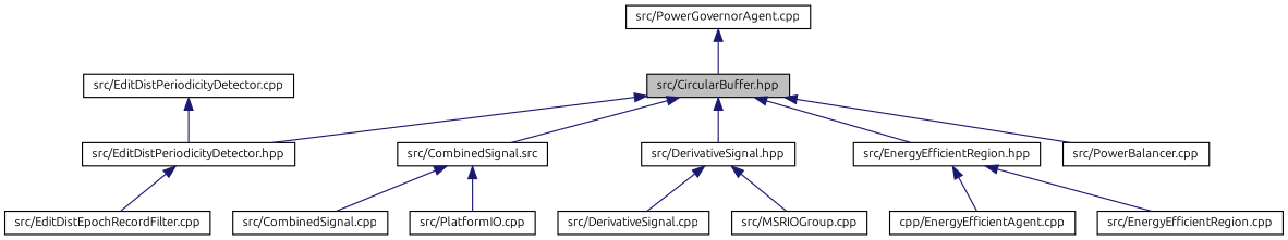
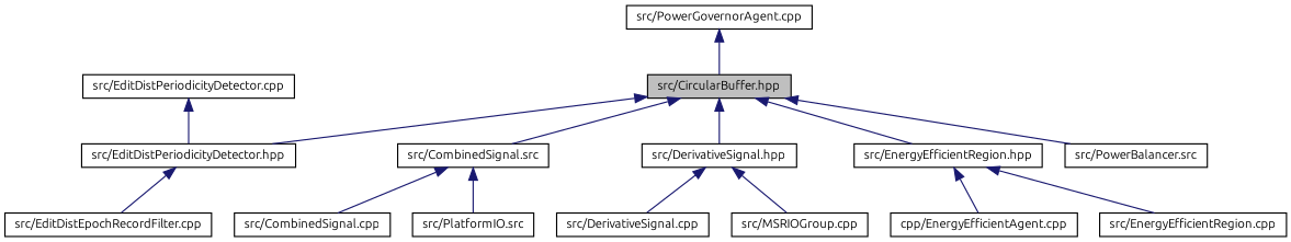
  digraph {
    fontname=Ubuntu
    node [color=black fillcolor=white fontname=Ubuntu fontsize=10 shape=record style=filled]
    edge [color=midnightblue dir=back fontname=Ubuntu fontsize=10 labelfontname=Helvetica labelfontsize=10 style=solid]
    n1 [fillcolor=grey75 fontcolor=black height=0.2 label="src/CircularBuffer.hpp" width=0.4]
    n2 [height=0.2 label="src/CombinedSignal.src" width=0.4]
    n3 [height=0.2 label="src/DerivativeSignal.hpp" width=0.4]
    n4 [height=0.2 label="src/EditDistPeriodicityDetector.hpp" width=0.4]
    n5 [height=0.2 label="src/EnergyEfficientRegion.hpp" width=0.4]
-   n6 [height=0.2 label="src/PowerBalancer.cpp" width=0.4]
+   n6 [height=0.2 label="src/PowerBalancer.src" width=0.4]
    n7 [height=0.2 label="src/CombinedSignal.cpp" width=0.4]
-   n8 [height=0.2 label="src/PlatformIO.cpp" width=0.4]
+   n8 [height=0.2 label="src/PlatformIO.src" width=0.4]
    n9 [height=0.2 label="src/DerivativeSignal.cpp" width=0.4]
    n10 [height=0.2 label="src/MSRIOGroup.cpp" width=0.4]
    n11 [height=0.2 label="src/EditDistEpochRecordFilter.cpp" width=0.4]
    n12 [height=0.2 label="cpp/EnergyEfficientAgent.cpp" width=0.4]
    n13 [height=0.2 label="src/EnergyEfficientRegion.cpp" width=0.4]
    n14 [height=0.2 label="src/PowerGovernorAgent.cpp" width=0.4]
    n15 [height=0.2 label="src/EditDistPeriodicityDetector.cpp" width=0.4]
    n1 -> n2
    n1 -> n3
    n1 -> n4
    n1 -> n5
    n1 -> n6
    n2 -> n7
    n2 -> n8
    n3 -> n9
    n3 -> n10
    n4 -> n11
    n5 -> n12
    n5 -> n13
    n14 -> n1
    n15 -> n4
  }
